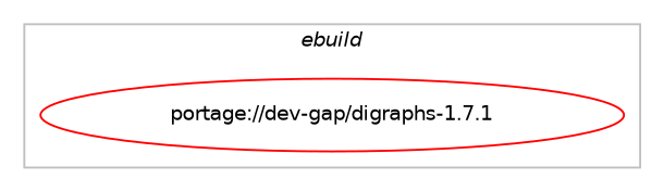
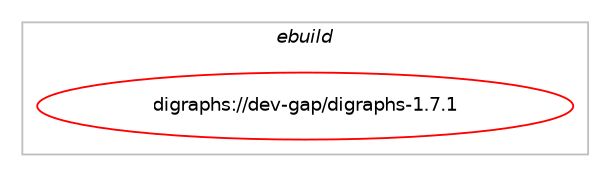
  digraph {
    compound=true
    concentrate=true
    fontname=Helvetica
    fontsize=10
    newrank=true
    rankdir=LR
    ranksep=1.5
-   n1 [color=red fontname=Helvetica fontsize=10 label="portage://dev-gap/digraphs-1.7.1" width=4]
+   n1 [color=red fontname=Helvetica fontsize=10 label="digraphs://dev-gap/digraphs-1.7.1" width=4]
    subgraph cluster_1 {
      color=gray
      label=<<i>ebuild</i>>
      rank=same
      n1
    }
    subgraph cluster_2 {
      color=gray
      label=<<i>dependencies</i>>
      subgraph cluster_3 {
        color=gray
        fillcolor="#eeeeee"
        label=<<i>compile</i>>
        style=filled
      }
      subgraph cluster_4 {
        color=gray
        fillcolor="#eeeeee"
        label=<<i>compile and run</i>>
        style=filled
      }
      subgraph cluster_5 {
        color=gray
        fillcolor="#eeeeee"
        label=<<i>run</i>>
        style=filled
      }
    }
    subgraph cluster_6 {
      color=gray
      label=<<i>candidates</i>>
      rank=same
    }
  }
